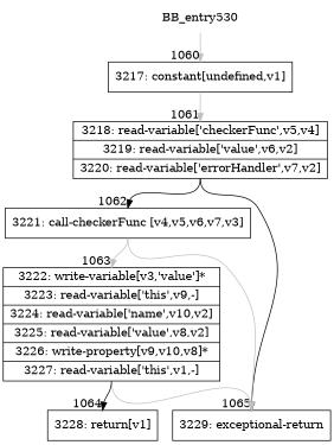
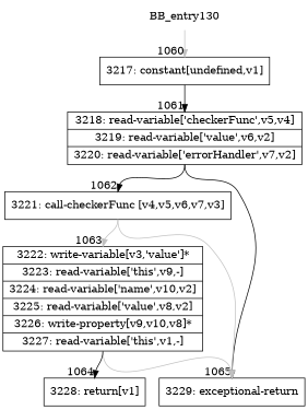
  digraph {
    rankdir=TD
    node [shape=record]
    edge [color=gray headport=n tailport=s]
-   BB_entry130 [shape=none label=BB_entry530]
+   BB_entry130 [shape=none]
    n2 [label="{3217: constant[undefined,v1]}"]
    n3 [label="{3218: read-variable['checkerFunc',v5,v4]|3219: read-variable['value',v6,v2]|3220: read-variable['errorHandler',v7,v2]}"]
    n4 [label="{3221: call-checkerFunc [v4,v5,v6,v7,v3]}"]
    n5 [label="{3229: exceptional-return}"]
    n6 [label="{3222: write-variable[v3,'value']*|3223: read-variable['this',v9,-]|3224: read-variable['name',v10,v2]|3225: read-variable['value',v8,v2]|3226: write-property[v9,v10,v8]*|3227: read-variable['this',v1,-]}"]
    n7 [label="{3228: return[v1]}"]
    BB_entry130 -> n2 [headlabel="    1060"]
-   n2 -> n3 [headlabel="      1061"]
+   n2 -> n3 [headlabel="      1061" color=""]
    n3 -> n4 [headlabel="      1062" color=""]
    n3 -> n5 [color=black headlabel="      1065"]
    n4 -> n5
    n4 -> n6 [headlabel="      1063"]
    n6 -> n5
    n6 -> n7 [headlabel="      1064" color=""]
  }
